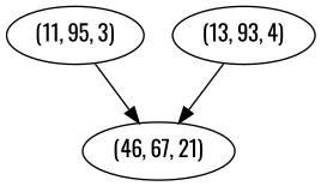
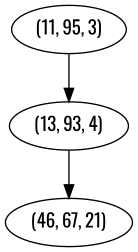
  digraph {
    fontname=Oswald
    node [fontname=Oswald]
    edge [fontname=Oswald]
    "(11, 95, 3)"
    "(13, 93, 4)"
    n3 [label="(46, 67, 21)"]
-   "(11, 95, 3)" -> n3
+   "(11, 95, 3)" -> "(13, 93, 4)"
    "(13, 93, 4)" -> n3
  }
